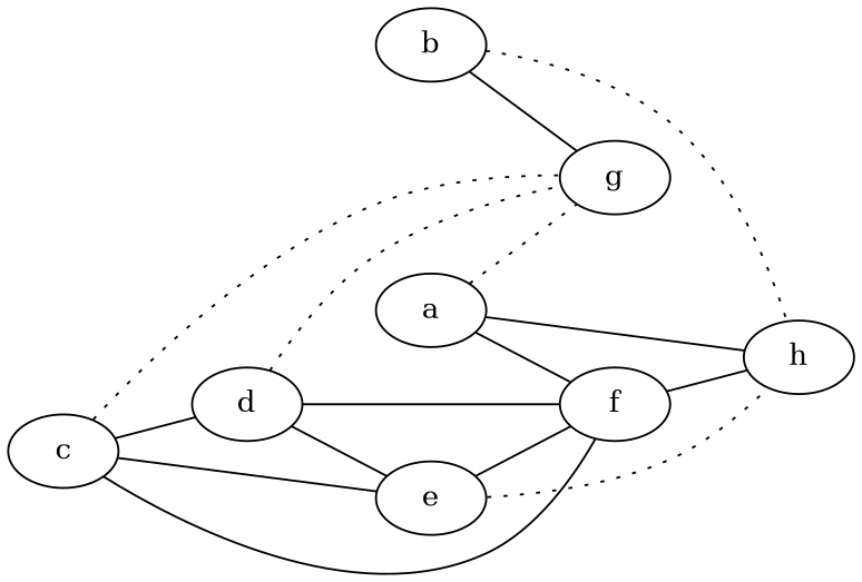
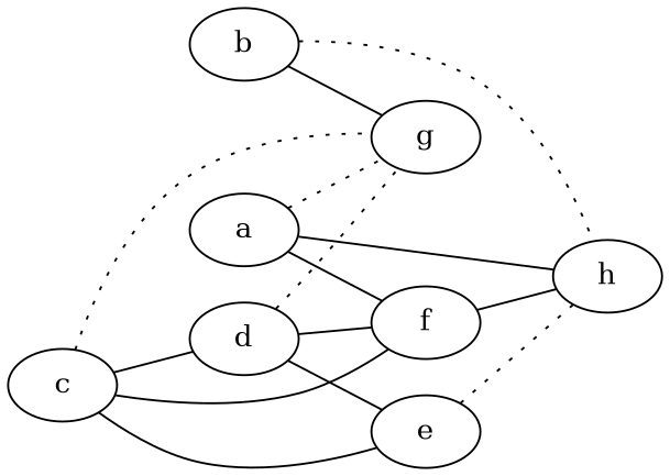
  graph {
    rankdir=LR
    a
    f
    g
    h
    b
    e
    c
    d
    a -- f
    a -- g [style=dotted]
    a -- h
    f -- h
    b -- g
    b -- h [style=dotted]
-   e -- f
    e -- h [style=dotted]
    c -- f
    c -- g [style=dotted]
    c -- e
    c -- d
    d -- f
    d -- g [style=dotted]
    d -- e
  }
